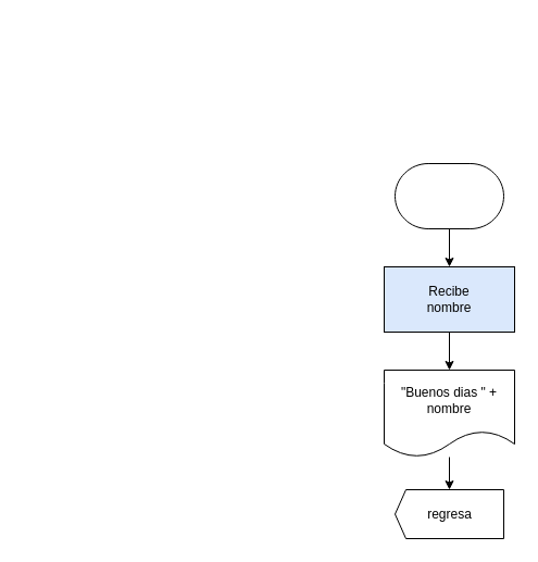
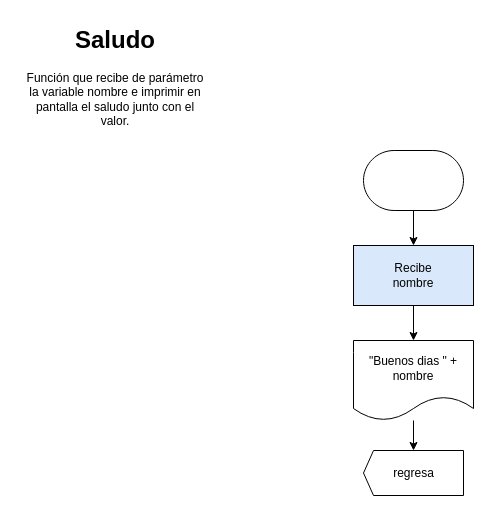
  <mxCell id="0" />
  <mxCell id="1" parent="0" />
+ <mxCell id="2" value="&lt;h1&gt;Saludo&lt;/h1&gt;&lt;p&gt;Función que recibe de parámetro la variable nombre e imprimir en pantalla el saludo junto con el valor.&lt;br&gt;&lt;/p&gt;" style="text;html=1;strokeColor=none;fillColor=none;spacing=5;spacingTop=-20;whiteSpace=wrap;overflow=hidden;rounded=0;align=center;" vertex="1" parent="1"><mxGeometry x="20" y="20" width="190" height="120" as="geometry" /></mxCell>
  <mxCell id="3" value="" style="edgeStyle=orthogonalEdgeStyle;rounded=0;orthogonalLoop=1;jettySize=auto;html=1;" edge="1" parent="1" source="4" target="9"><mxGeometry relative="1" as="geometry" /></mxCell>
  <mxCell id="4" value="" style="strokeWidth=1;html=1;shape=mxgraph.flowchart.terminator;whiteSpace=wrap;align=center;" vertex="1" parent="1"><mxGeometry x="363" y="150" width="100" height="60" as="geometry" /></mxCell>
  <mxCell id="5" value="" style="edgeStyle=orthogonalEdgeStyle;rounded=0;orthogonalLoop=1;jettySize=auto;html=1;" edge="1" parent="1" source="6" target="7"><mxGeometry relative="1" as="geometry" /></mxCell>
  <mxCell id="6" value="&quot;Buenos dias &quot; + nombre" style="shape=document;whiteSpace=wrap;html=1;boundedLbl=1;strokeWidth=1;align=center;" vertex="1" parent="1"><mxGeometry x="353" y="340" width="120" height="80" as="geometry" /></mxCell>
  <mxCell id="7" value="regresa" style="html=1;shadow=0;dashed=0;align=center;verticalAlign=middle;shape=mxgraph.arrows2.arrow;dy=0;dx=10;notch=0;strokeWidth=1;flipH=1;" vertex="1" parent="1"><mxGeometry x="363" y="450" width="100" height="45" as="geometry" /></mxCell>
  <mxCell id="8" value="" style="edgeStyle=orthogonalEdgeStyle;rounded=0;orthogonalLoop=1;jettySize=auto;html=1;" edge="1" parent="1" source="9" target="6"><mxGeometry relative="1" as="geometry" /></mxCell>
  <mxCell id="9" value="Recibe &lt;br&gt;nombre" style="rounded=0;whiteSpace=wrap;html=1;strokeWidth=1;align=center;fillColor=#dae8fc;" vertex="1" parent="1"><mxGeometry x="353" y="245" width="120" height="60" as="geometry" /></mxCell>
